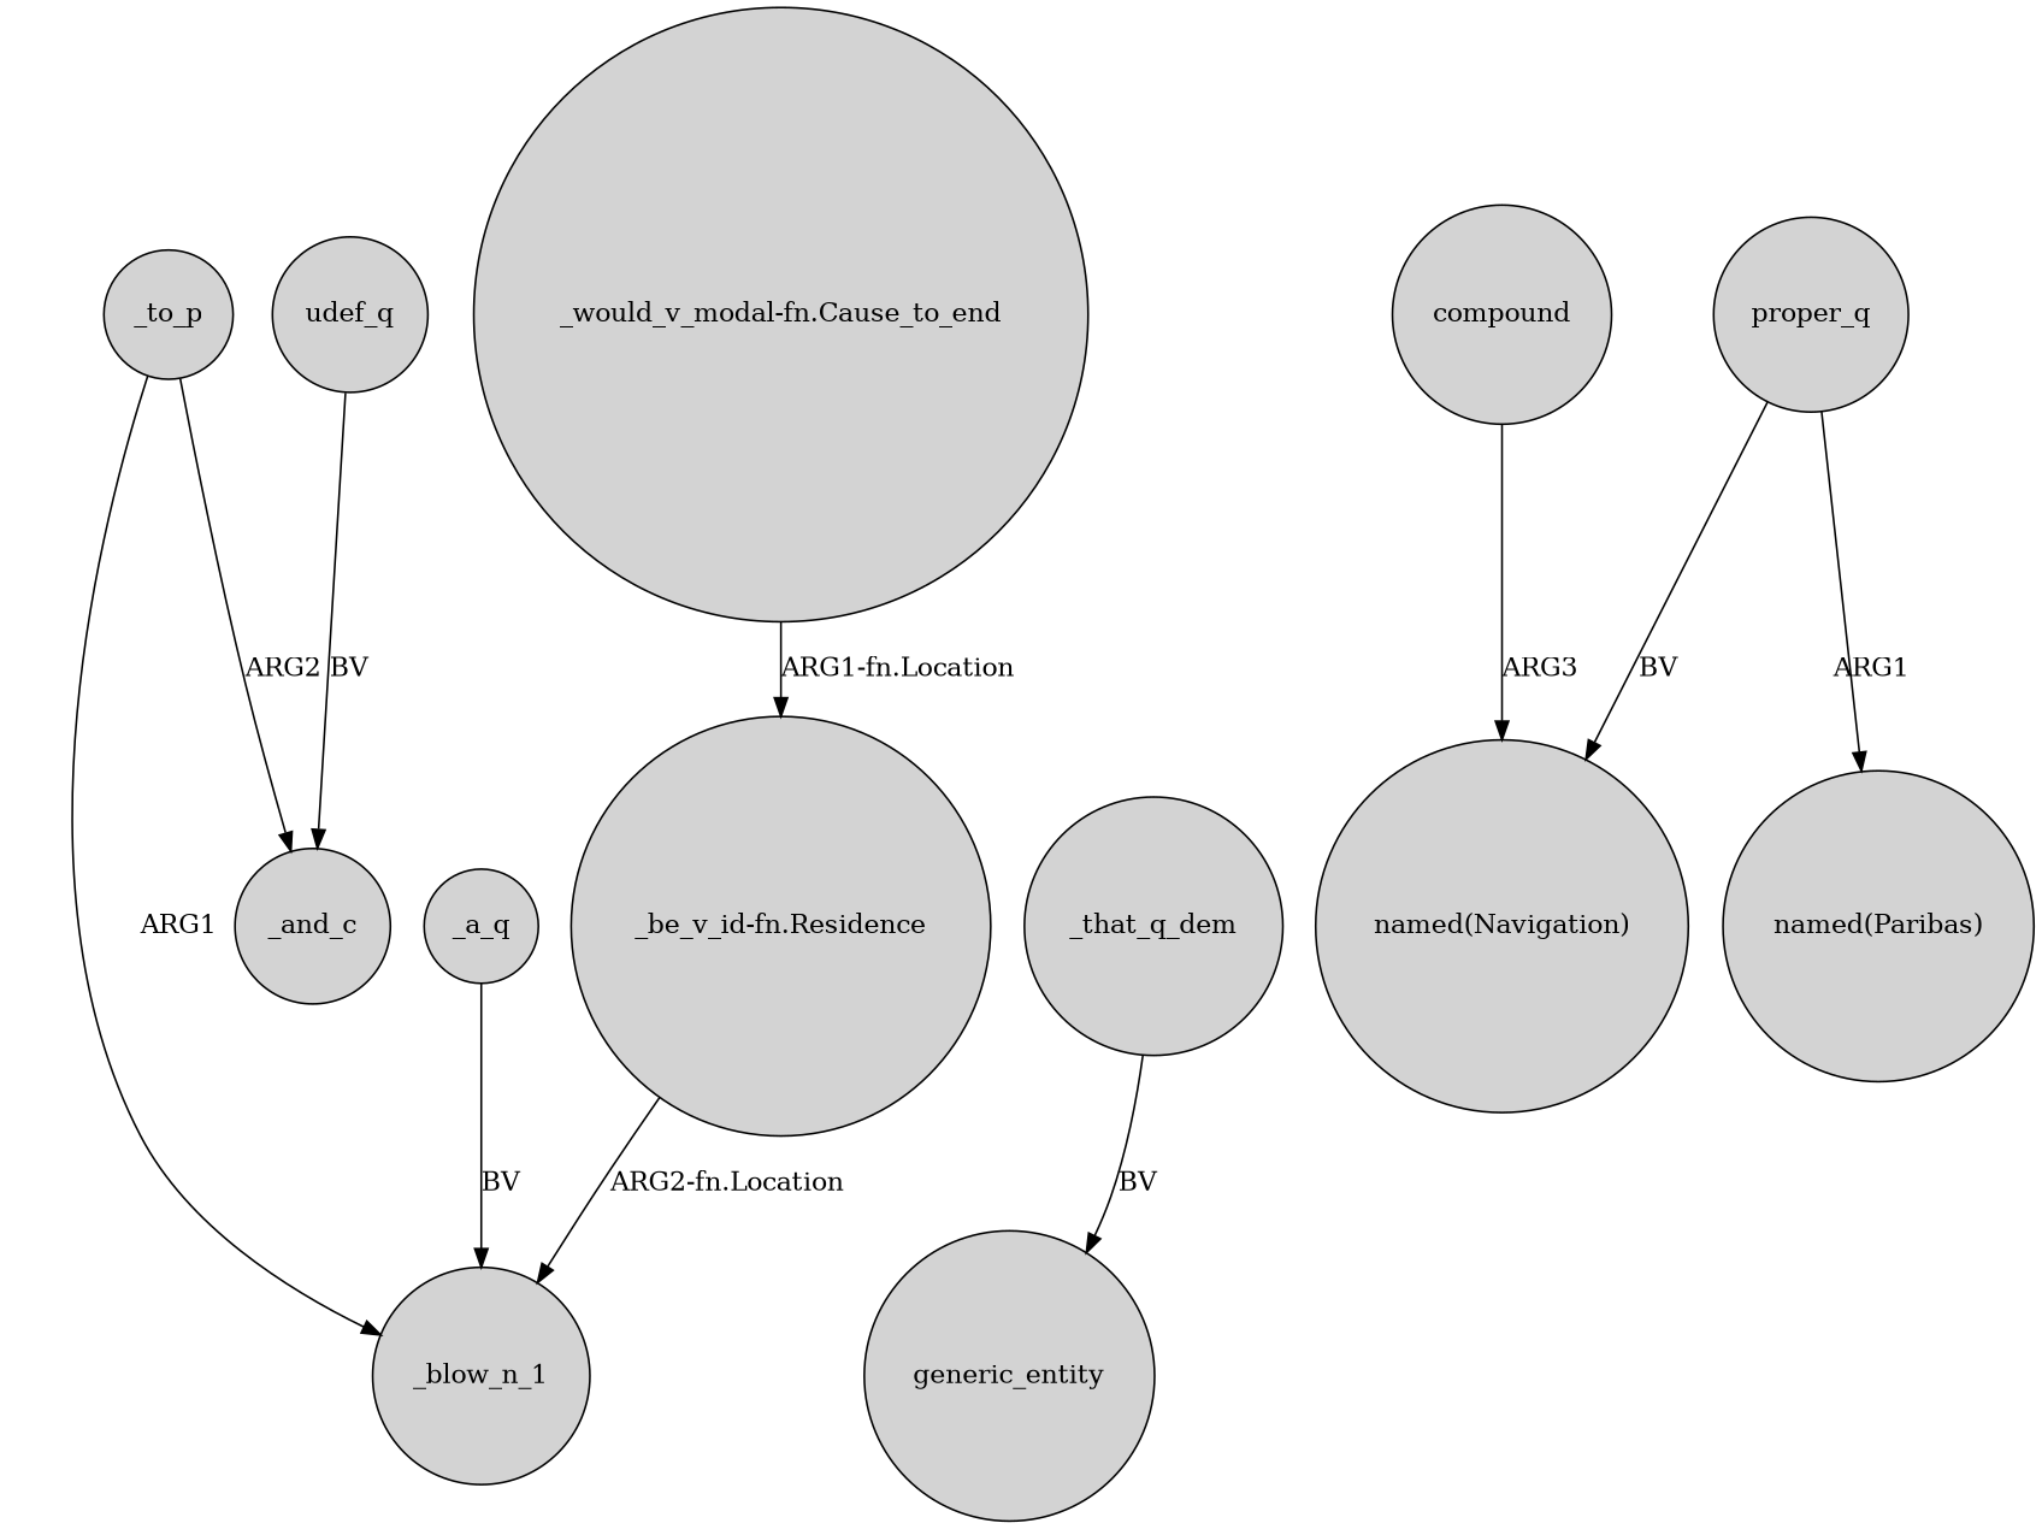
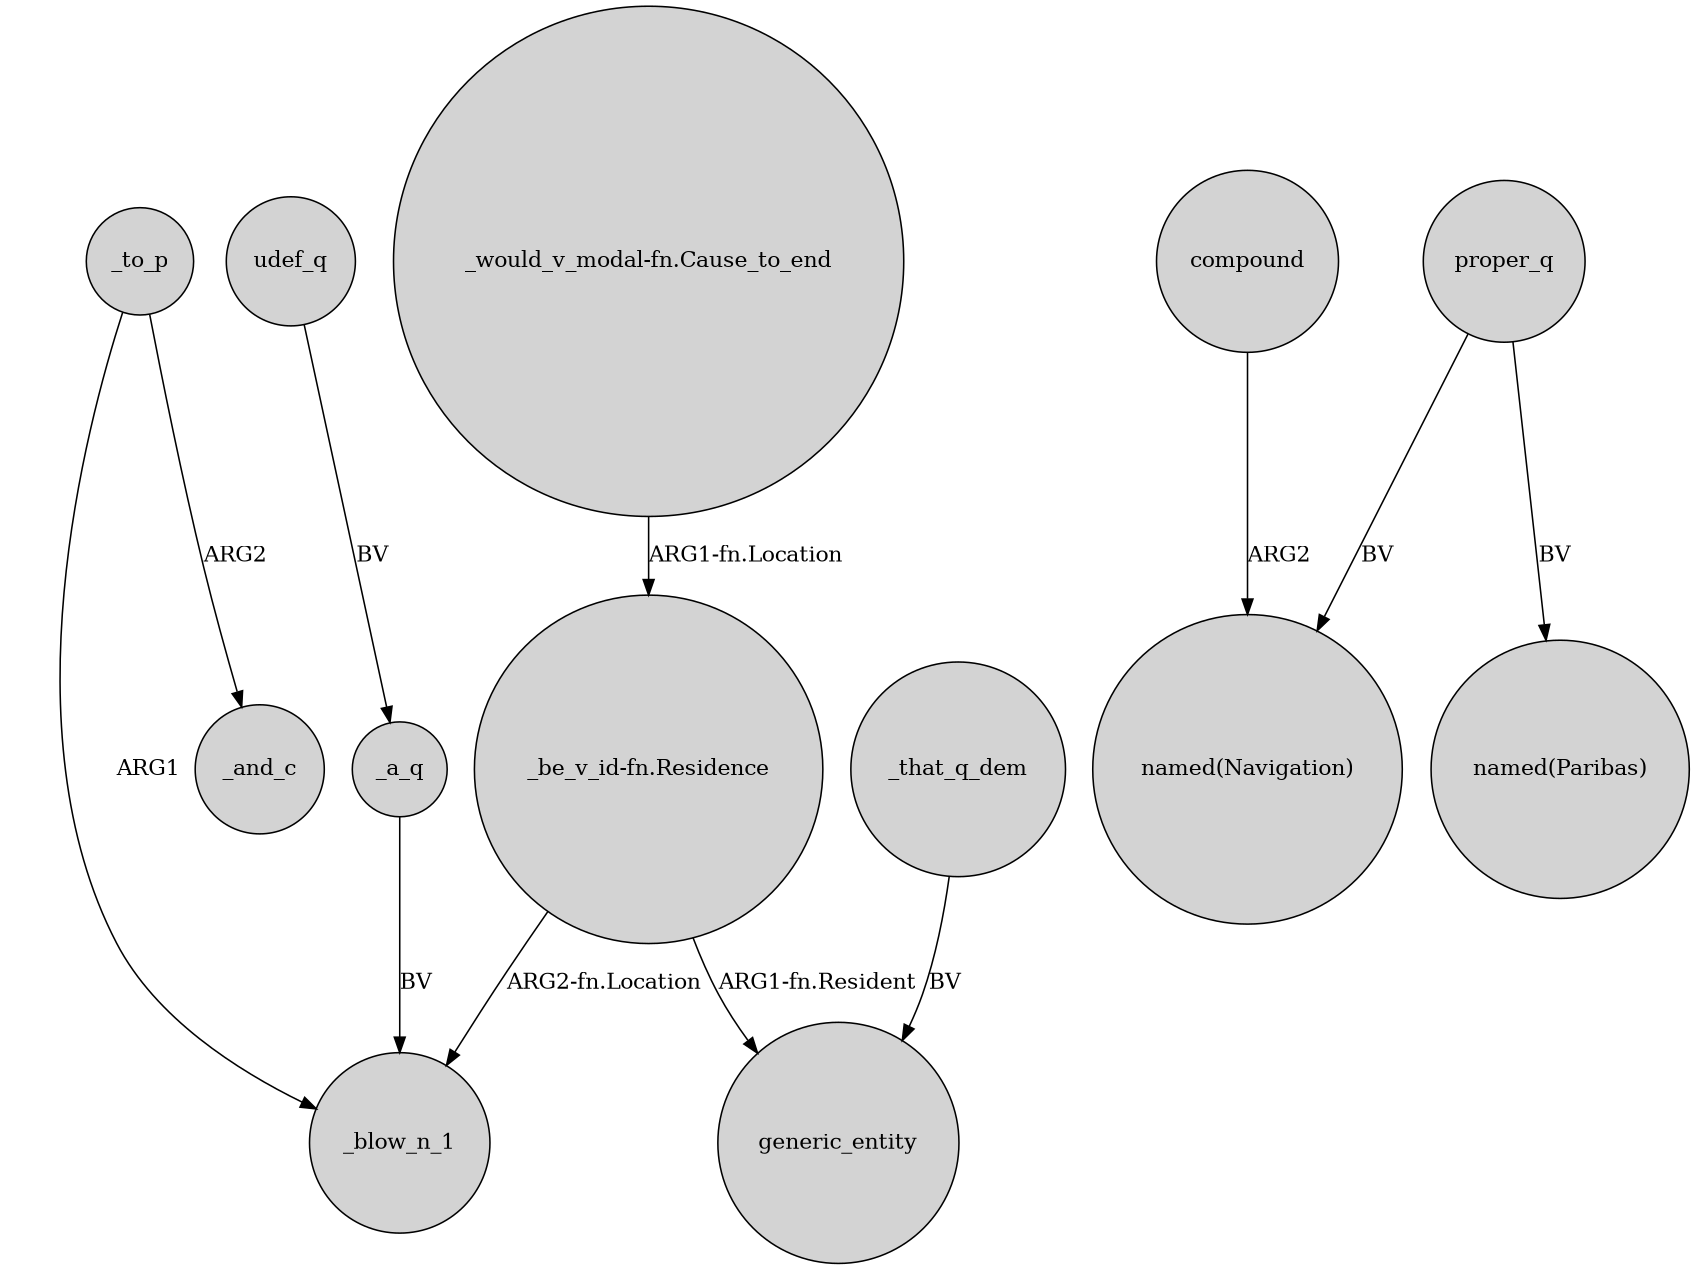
  digraph {
    node [shape=circle style=filled]
    _to_p
    _blow_n_1
    _and_c
    "_be_v_id-fn.Residence"
    generic_entity
    compound
    "named(Navigation)"
    udef_q
    _that_q_dem
    proper_q
    "named(Paribas)"
    _a_q
    "_would_v_modal-fn.Cause_to_end"
    _to_p -> _blow_n_1 [label=ARG1]
    _to_p -> _and_c [label=ARG2]
    "_be_v_id-fn.Residence" -> _blow_n_1 [label="ARG2-fn.Location"]
-   compound -> "named(Navigation)" [label=ARG3]
-   udef_q -> _and_c [label=BV]
+   "_be_v_id-fn.Residence" -> generic_entity [label="ARG1-fn.Resident"]
+   compound -> "named(Navigation)" [label=ARG2]
+   udef_q -> _a_q [label=BV]
    _that_q_dem -> generic_entity [label=BV]
    proper_q -> "named(Navigation)" [label=BV]
-   proper_q -> "named(Paribas)" [label=ARG1]
+   proper_q -> "named(Paribas)" [label=BV]
    _a_q -> _blow_n_1 [label=BV]
    "_would_v_modal-fn.Cause_to_end" -> "_be_v_id-fn.Residence" [label="ARG1-fn.Location"]
  }
